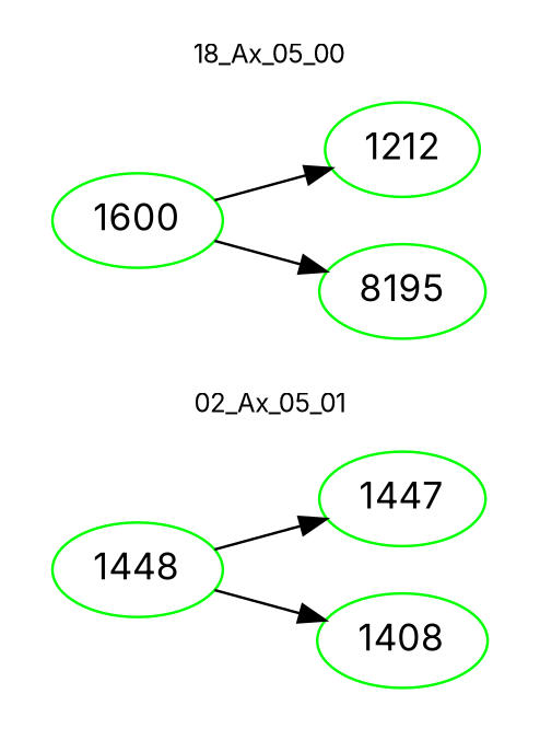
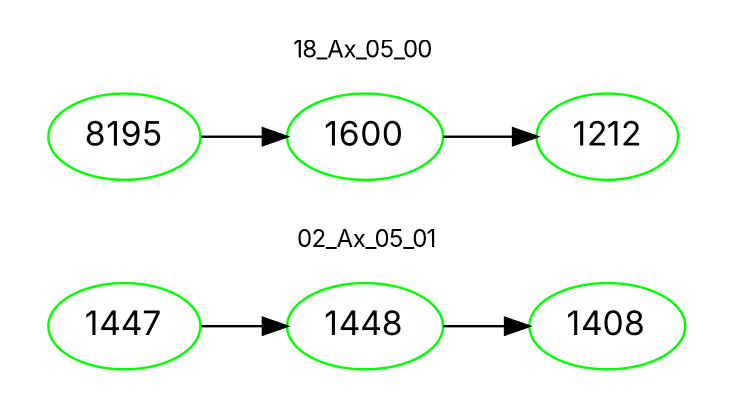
  digraph {
    fontname=Inter
    rankdir=LR
    node [color=green fontname=Inter]
    edge [color=black fontname=Inter]
    n1 [label=1448]
    n2 [label=1408]
    n3 [label=1447]
    n4 [label=1600]
    n5 [label=8195]
    n6 [label=1212]
    subgraph cluster_1 {
      color=white
      fontsize=10
      label="02_Ax_05_01"
      n1
      n2
      n3
    }
    subgraph cluster_2 {
      color=white
      fontsize=10
      label="18_Ax_05_00"
      n4
      n5
      n6
    }
    n1 -> n2
-   n1 -> n3
-   n4 -> n5
+   n3 -> n1
+   n5 -> n4
    n4 -> n6
  }
